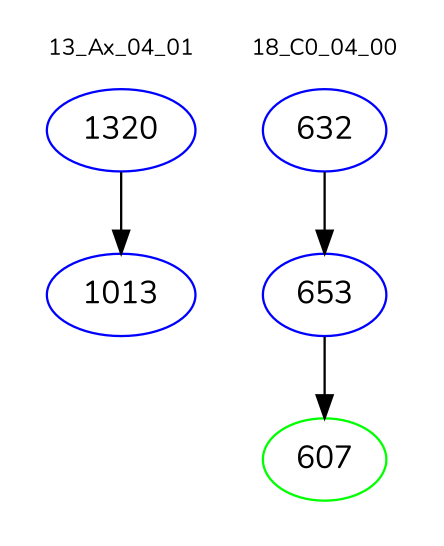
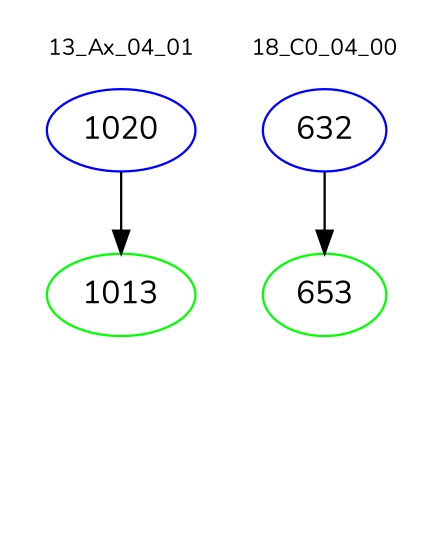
  digraph {
    fontname=Nunito
    node [color=blue fontname=Nunito]
    edge [color=black fontname=Nunito]
-   n1 [label=1320]
-   n2 [label=1013]
+   n1 [label=1020]
+   n2 [color=green label=1013]
    n3 [label=632]
-   n4 [label=653]
-   n5 [color=green label=607]
+   n4 [color=green label=653]
    subgraph cluster_1 {
      color=white
      fontsize=10
      label="13_Ax_04_01"
      n1
      n2
    }
    subgraph cluster_2 {
      color=white
      fontsize=10
      label="18_C0_04_00"
      n3
      n4
-     n5
    }
    n1 -> n2
    n3 -> n4
-   n4 -> n5
  }
